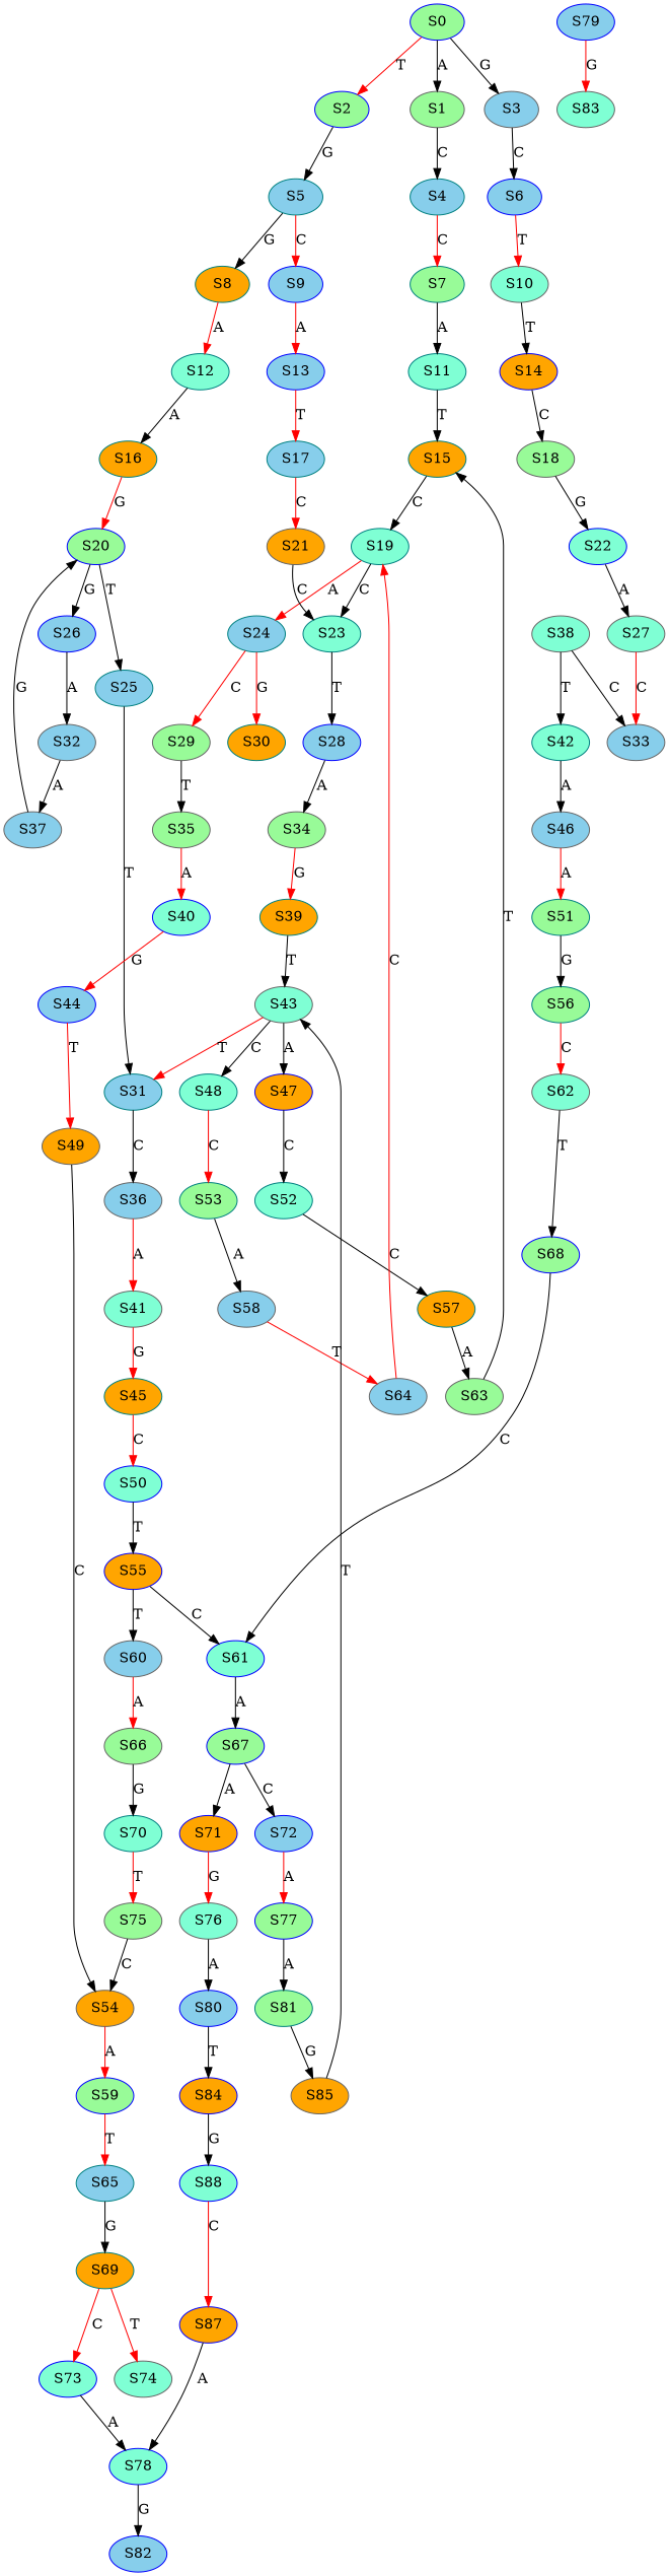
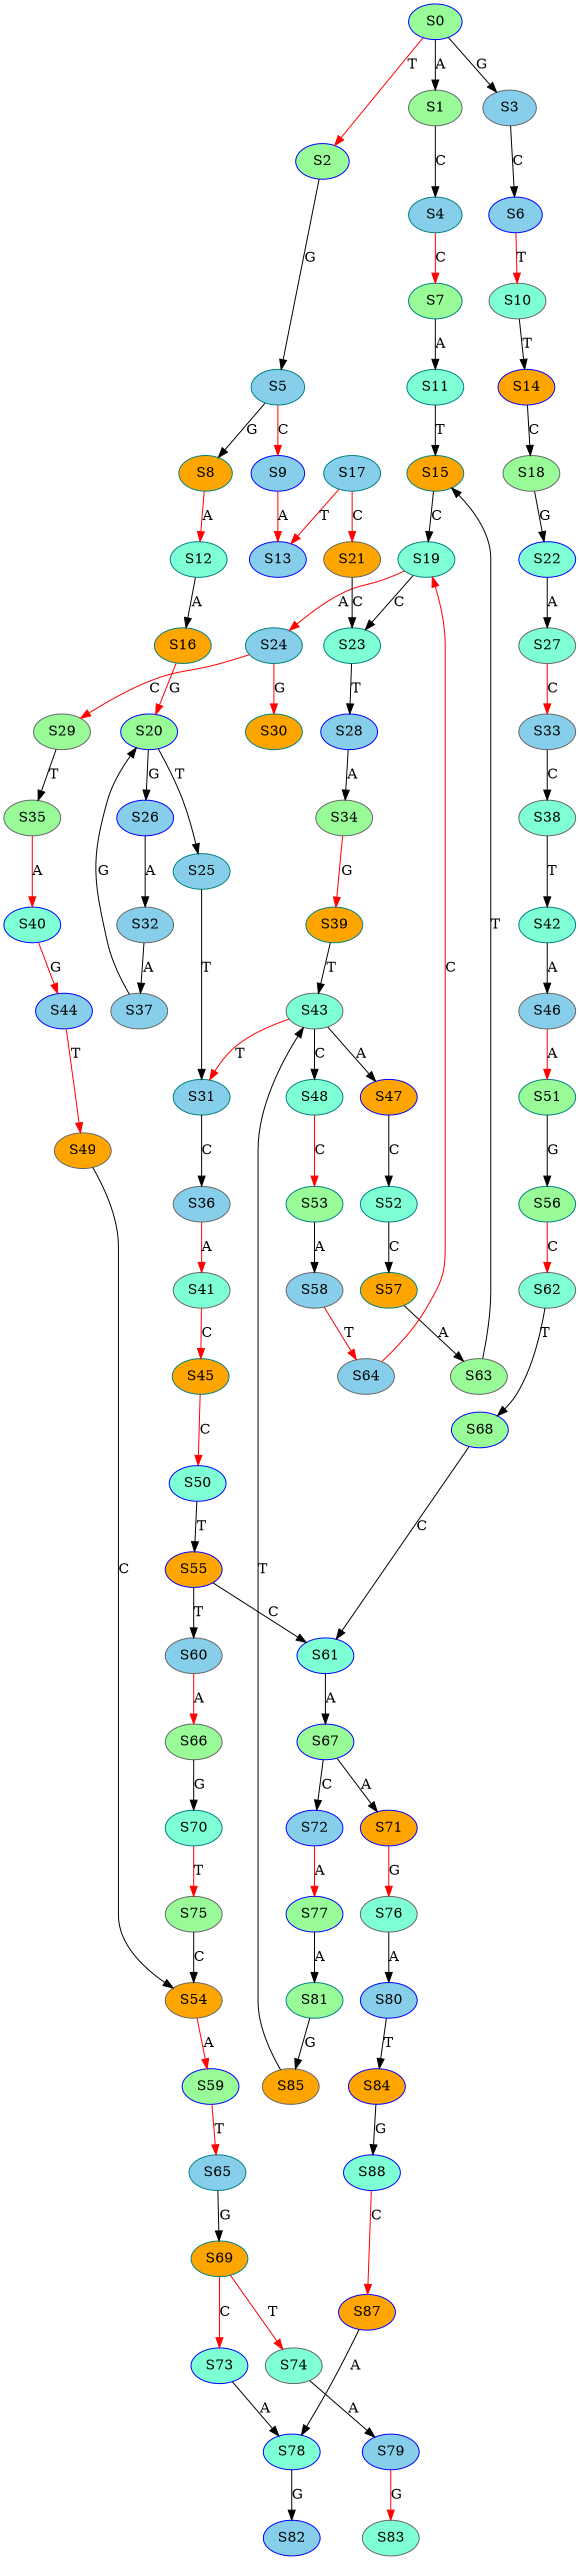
  strict digraph {
    node [color=blue fillcolor=skyblue style=filled]
    edge [color=black]
    S0 [fillcolor=palegreen]
    S1 [color=gray40 fillcolor=palegreen]
    S2 [fillcolor=palegreen]
    S3 [color=gray40]
    S4 [color=teal]
    S5 [color=teal]
    S6
    S7 [color=teal fillcolor=palegreen]
    S8 [color=teal fillcolor=orange]
    S9
    S10 [color=gray40 fillcolor=aquamarine]
    S11 [color=teal fillcolor=aquamarine]
    S12 [color=teal fillcolor=aquamarine]
    S13
    S14 [fillcolor=orange]
    S15 [color=teal fillcolor=orange]
    S16 [color=teal fillcolor=orange]
    S17 [color=teal]
    S18 [color=gray40 fillcolor=palegreen]
    S19 [color=teal fillcolor=aquamarine]
    S20 [fillcolor=palegreen]
    S21 [color=gray40 fillcolor=orange]
    S22 [fillcolor=aquamarine]
    S23 [color=teal fillcolor=aquamarine]
    S24 [color=teal]
    S25 [color=teal]
    S26
    S27 [color=gray40 fillcolor=aquamarine]
    S28
    S29 [color=gray40 fillcolor=palegreen]
    S30 [color=teal fillcolor=orange]
    S31 [color=teal]
    S32 [color=gray40]
    S33 [color=gray40]
    S34 [color=gray40 fillcolor=palegreen]
    S35 [color=gray40 fillcolor=palegreen]
    S36 [color=gray40]
    S37 [color=gray40]
    S38 [color=gray40 fillcolor=aquamarine]
    S39 [color=teal fillcolor=orange]
    S40 [fillcolor=aquamarine]
    S41 [color=gray40 fillcolor=aquamarine]
    S42 [color=teal fillcolor=aquamarine]
    S43 [color=gray40 fillcolor=aquamarine]
    S44
    S45 [color=teal fillcolor=orange]
    S46 [color=gray40]
    S47 [fillcolor=orange]
    S48 [color=teal fillcolor=aquamarine]
    S49 [color=gray40 fillcolor=orange]
    S50 [fillcolor=aquamarine]
    S51 [color=teal fillcolor=palegreen]
    S52 [color=teal fillcolor=aquamarine]
    S53 [color=teal fillcolor=palegreen]
    S54 [color=gray40 fillcolor=orange]
    S55 [fillcolor=orange]
    S56 [color=teal fillcolor=palegreen]
    S57 [color=teal fillcolor=orange]
    S58 [color=gray40]
    S59 [fillcolor=palegreen]
    S60 [color=gray40]
    S61 [fillcolor=aquamarine]
    S62 [color=gray40 fillcolor=aquamarine]
    S63 [color=gray40 fillcolor=palegreen]
    S64 [color=gray40]
    S65 [color=teal]
    S66 [color=gray40 fillcolor=palegreen]
    S67 [fillcolor=palegreen]
    S68 [fillcolor=palegreen]
    S69 [color=teal fillcolor=orange]
    S70 [color=teal fillcolor=aquamarine]
    S71 [fillcolor=orange]
    S72
    S73 [fillcolor=aquamarine]
    S74 [color=gray40 fillcolor=aquamarine]
    S75 [color=gray40 fillcolor=palegreen]
    S76 [color=gray40 fillcolor=aquamarine]
    S77 [fillcolor=palegreen]
    S78 [fillcolor=aquamarine]
    S79
    S80
    S81 [color=teal fillcolor=palegreen]
    S82
    S83 [color=gray40 fillcolor=aquamarine]
    S84 [fillcolor=orange]
    S85 [color=gray40 fillcolor=orange]
    n87 [fillcolor=aquamarine label=S88]
    S87 [fillcolor=orange]
    S0 -> S1 [label=A]
    S0 -> S2 [color=red label=T]
    S0 -> S3 [label=G]
    S1 -> S4 [label=C]
    S2 -> S5 [label=G]
    S3 -> S6 [label=C]
    S4 -> S7 [color=red label=C]
    S5 -> S8 [label=G]
    S5 -> S9 [color=red label=C]
    S6 -> S10 [color=red label=T]
    S7 -> S11 [label=A]
    S8 -> S12 [color=red label=A]
    S9 -> S13 [color=red label=A]
    S10 -> S14 [label=T]
    S11 -> S15 [label=T]
    S12 -> S16 [label=A]
-   S13 -> S17 [color=red label=T]
+   S17 -> S13 [color=red label=T]
    S14 -> S18 [label=C]
    S15 -> S19 [label=C]
    S16 -> S20 [color=red label=G]
    S17 -> S21 [color=red label=C]
    S18 -> S22 [label=G]
    S19 -> S23 [label=C]
    S19 -> S24 [color=red label=A]
    S20 -> S25 [label=T]
    S20 -> S26 [label=G]
    S21 -> S23 [label=C]
    S22 -> S27 [label=A]
    S23 -> S28 [label=T]
    S24 -> S29 [color=red label=C]
    S24 -> S30 [color=red label=G]
    S25 -> S31 [label=T]
    S26 -> S32 [label=A]
    S27 -> S33 [color=red label=C]
    S28 -> S34 [label=A]
    S29 -> S35 [label=T]
    S31 -> S36 [label=C]
    S32 -> S37 [label=A]
-   S38 -> S33 [label=C]
+   S33 -> S38 [label=C]
    S34 -> S39 [color=red label=G]
    S35 -> S40 [color=red label=A]
    S36 -> S41 [color=red label=A]
    S37 -> S20 [label=G]
    S38 -> S42 [label=T]
    S39 -> S43 [label=T]
    S40 -> S44 [color=red label=G]
-   S41 -> S45 [color=red label=G]
+   S41 -> S45 [color=red label=C]
    S42 -> S46 [label=A]
    S43 -> S31 [color=red label=T]
    S43 -> S47 [label=A]
    S43 -> S48 [label=C]
    S44 -> S49 [color=red label=T]
    S45 -> S50 [color=red label=C]
    S46 -> S51 [color=red label=A]
    S47 -> S52 [label=C]
    S48 -> S53 [color=red label=C]
    S49 -> S54 [label=C]
    S50 -> S55 [label=T]
    S51 -> S56 [label=G]
    S52 -> S57 [label=C]
    S53 -> S58 [label=A]
    S54 -> S59 [color=red label=A]
    S55 -> S60 [label=T]
    S55 -> S61 [label=C]
    S56 -> S62 [color=red label=C]
    S57 -> S63 [label=A]
    S58 -> S64 [color=red label=T]
    S59 -> S65 [color=red label=T]
    S60 -> S66 [color=red label=A]
    S61 -> S67 [label=A]
    S62 -> S68 [label=T]
    S63 -> S15 [label=T]
    S64 -> S19 [color=red label=C]
    S65 -> S69 [label=G]
    S66 -> S70 [label=G]
    S67 -> S71 [label=A]
    S67 -> S72 [label=C]
    S68 -> S61 [label=C]
    S69 -> S73 [color=red label=C]
    S69 -> S74 [color=red label=T]
    S70 -> S75 [color=red label=T]
    S71 -> S76 [color=red label=G]
    S72 -> S77 [color=red label=A]
    S73 -> S78 [label=A]
+   S74 -> S79 [label=A]
    S75 -> S54 [label=C]
    S76 -> S80 [label=A]
    S77 -> S81 [label=A]
    S78 -> S82 [label=G]
    S79 -> S83 [color=red label=G]
    S80 -> S84 [label=T]
    S81 -> S85 [label=G]
    S84 -> n87 [label=G]
    S85 -> S43 [label=T]
    n87 -> S87 [color=red label=C]
    S87 -> S78 [label=A]
  }
